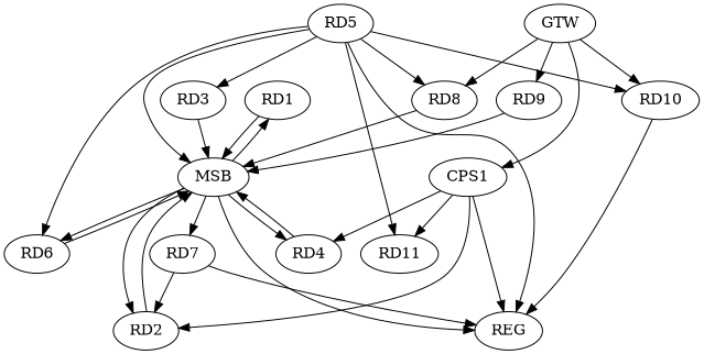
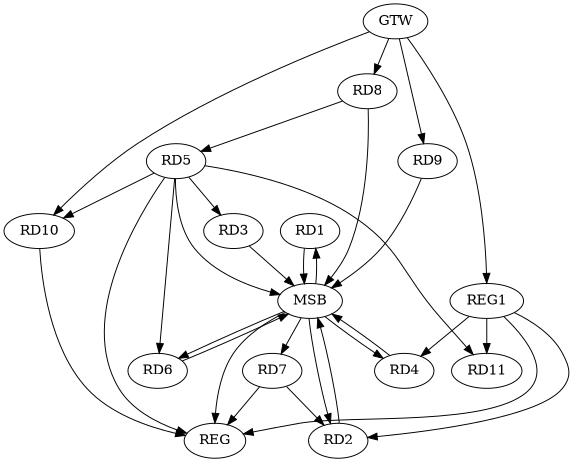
  strict digraph {
    n1 [label=RD1]
    n2 [label=MSB]
    n3 [label=RD2]
    n4 [label=RD4]
    n5 [label=RD6]
    n6 [label=REG]
    n7 [label=RD7]
    n8 [label=RD3]
    n9 [label=RD5]
    n10 [label=RD8]
    n11 [label=RD10]
    n12 [label=RD11]
    n13 [label=RD9]
-   n14 [label=CPS1]
+   n14 [label=REG1]
    n15 [label=GTW]
    n1 -> n2
    n2 -> n1
    n2 -> n3
    n2 -> n4
    n2 -> n5
    n2 -> n6
    n2 -> n7
    n3 -> n2
    n4 -> n2
    n5 -> n2
    n7 -> n3
    n7 -> n6
    n8 -> n2
    n9 -> n2
    n9 -> n5
    n9 -> n6
    n9 -> n8
-   n9 -> n10
+   n10 -> n9
    n9 -> n11
    n9 -> n12
    n10 -> n2
    n11 -> n6
    n13 -> n2
    n14 -> n3
    n14 -> n4
    n14 -> n6
    n14 -> n12
    n15 -> n10
    n15 -> n11
    n15 -> n13
    n15 -> n14
  }
